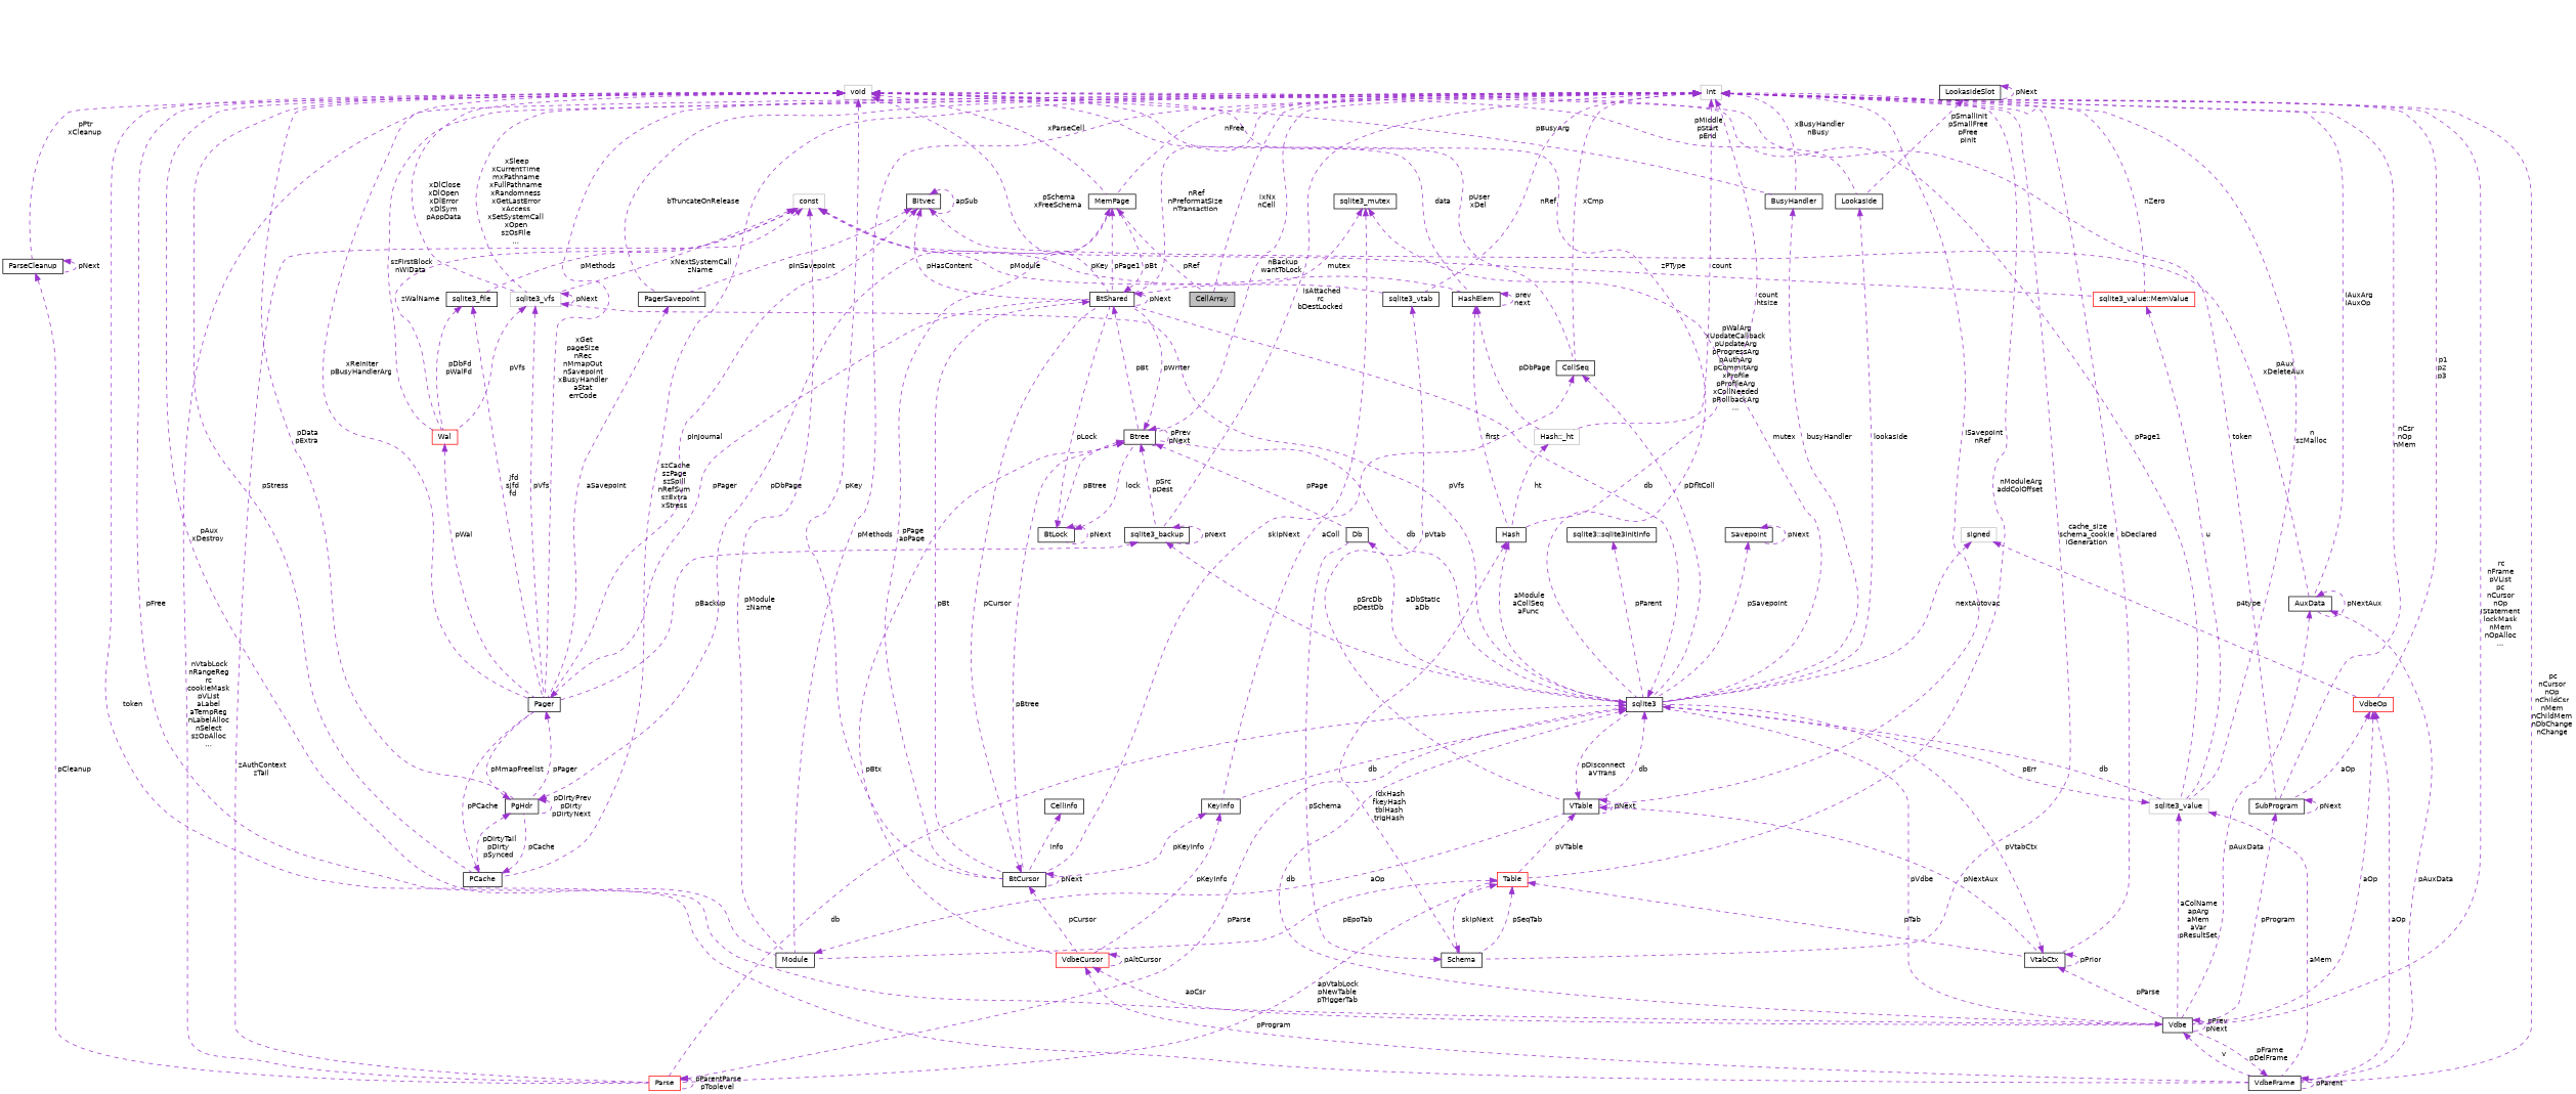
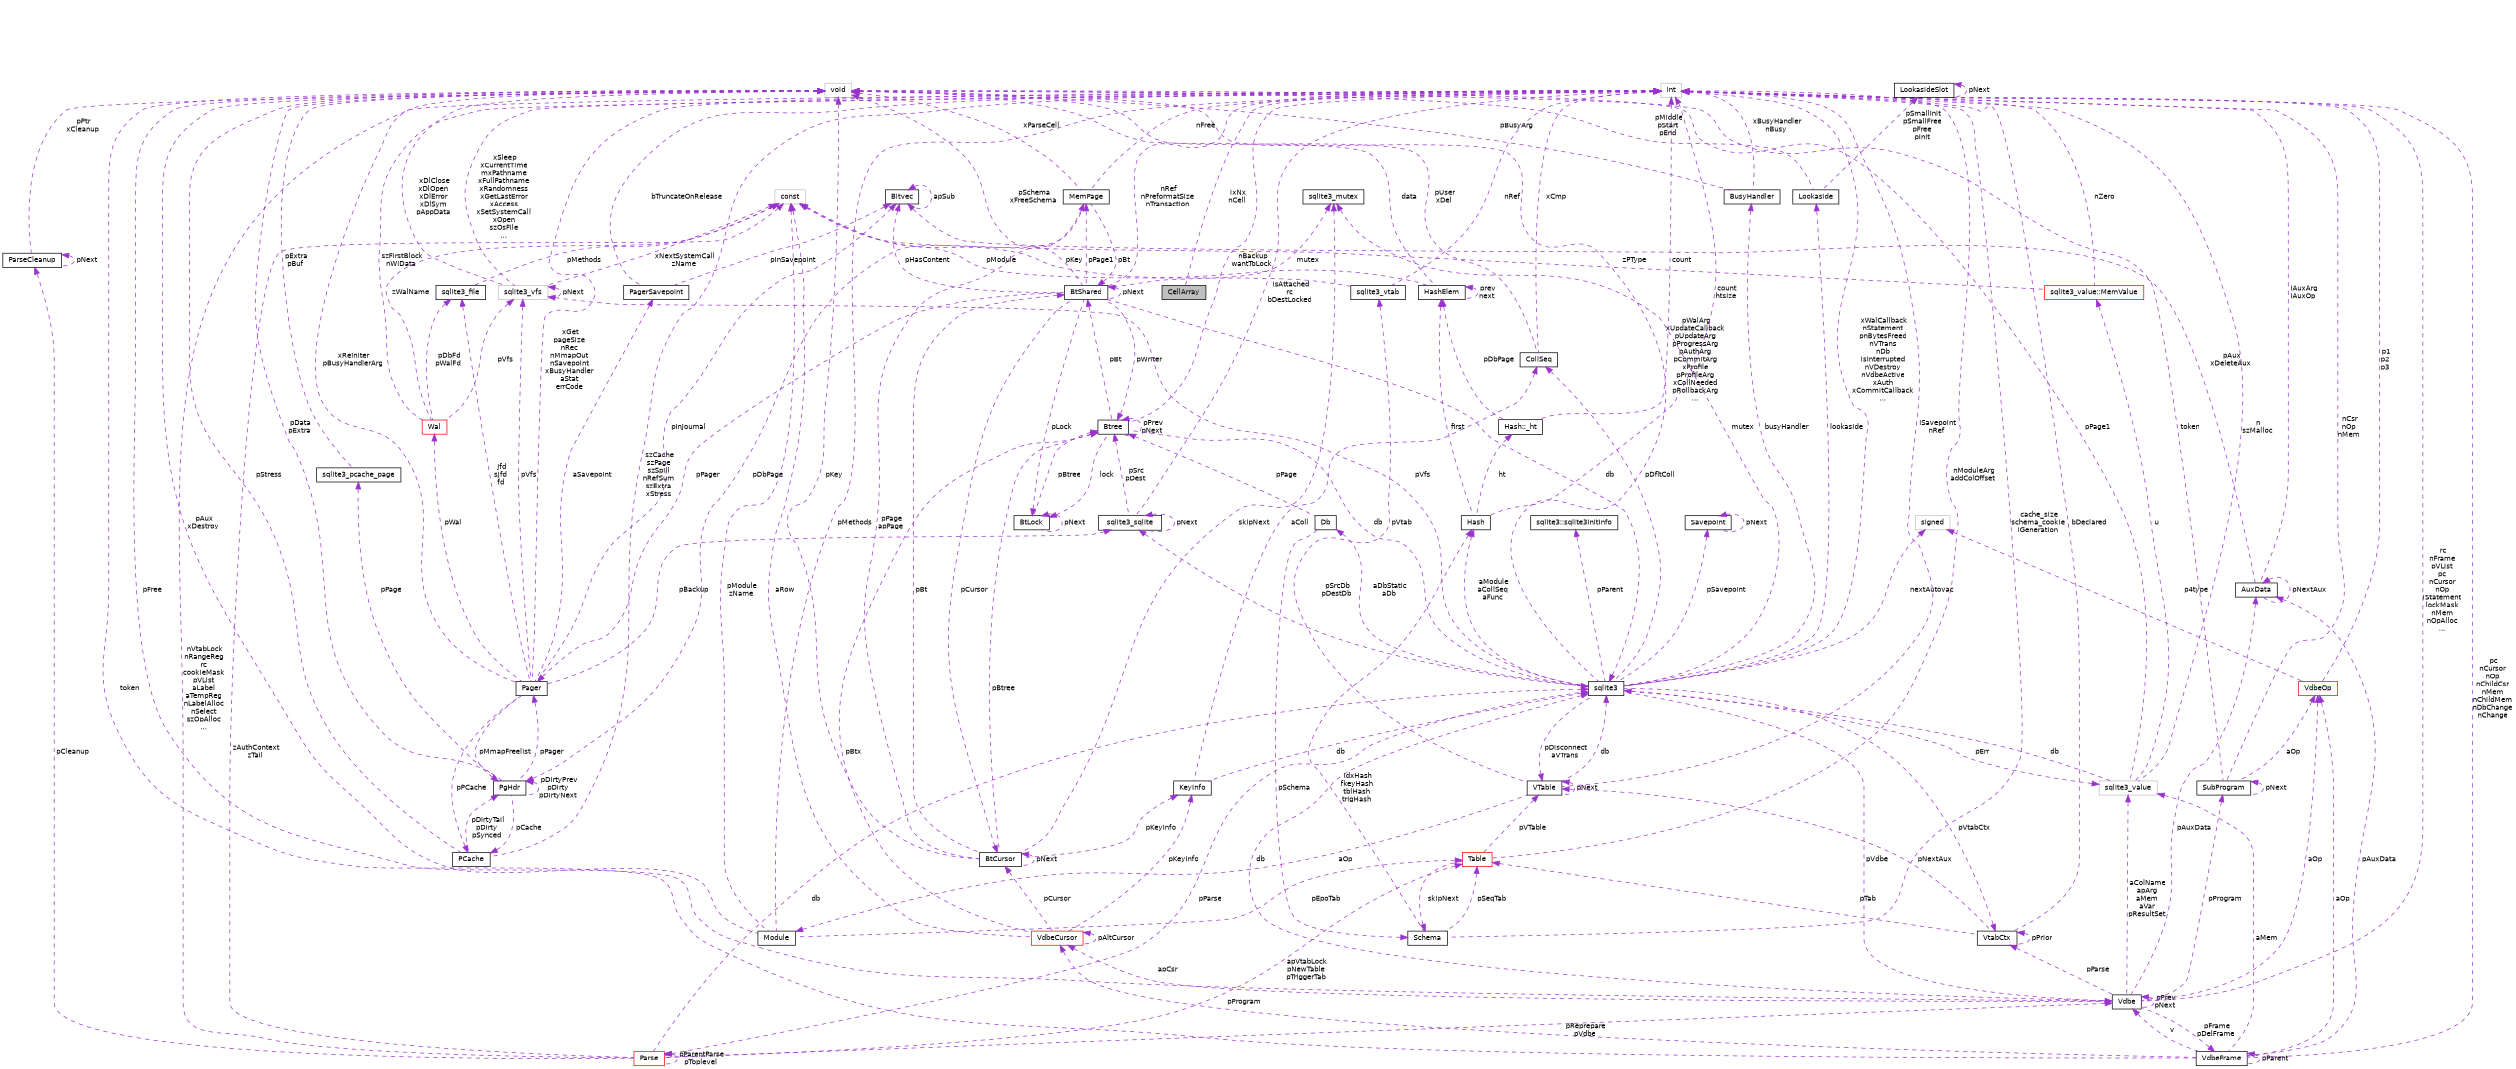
  digraph {
    node [color=black fillcolor=white fontname=Helvetica fontsize=10 shape=record style=filled]
    edge [color=darkorchid3 dir=back fontname=Helvetica fontsize=10 labelfontname=Helvetica labelfontsize=10 style=dashed]
    n1 [fillcolor=grey75 fontcolor=black height=0.2 label=CellArray width=0.4]
    n2 [height=0.2 label=MemPage width=0.4]
    n3 [height=0.2 label=BtShared width=0.4]
    n4 [height=0.2 label=BtCursor width=0.4]
    n5 [height=0.2 label=Btree width=0.4]
    n6 [color=red height=0.2 label=VdbeCursor width=0.4]
-   n7 [height=0.2 label=sqlite3_backup width=0.4]
+   n7 [height=0.2 label=sqlite3_sqlite width=0.4]
    n8 [height=0.2 label=BtLock width=0.4]
    n9 [height=0.2 label=Db width=0.4]
    n10 [height=0.2 label=Vdbe width=0.4]
    n11 [height=0.2 label=VdbeFrame width=0.4]
-   n12 [height=0.2 label=CellInfo width=0.4]
    n13 [color=grey75 height=0.2 label=void width=0.4]
    n14 [height=0.2 label=sqlite3 width=0.4]
    n15 [color=grey75 height=0.2 label=sqlite3_value width=0.4]
    n16 [height=0.2 label=SubProgram width=0.4]
    n17 [height=0.2 label=ParseCleanup width=0.4]
    n18 [height=0.2 label=HashElem width=0.4]
    n19 [height=0.2 label=Module width=0.4]
    n20 [height=0.2 label=Lookaside width=0.4]
    n21 [color=grey75 height=0.2 label=sqlite3_vfs width=0.4]
    n22 [height=0.2 label=BusyHandler width=0.4]
    n23 [height=0.2 label=CollSeq width=0.4]
    n24 [height=0.2 label=Pager width=0.4]
    n25 [height=0.2 label=PCache width=0.4]
    n26 [height=0.2 label=PgHdr width=0.4]
+   n27 [height=0.2 label=sqlite3_pcache_page width=0.4]
    n28 [color=red height=0.2 label=Parse width=0.4]
    n29 [height=0.2 label=VTable width=0.4]
    n30 [height=0.2 label=KeyInfo width=0.4]
    n31 [height=0.2 label=AuxData width=0.4]
    n32 [height=0.2 label=Hash width=0.4]
-   n33 [color=grey75 height=0.2 label="Hash::_ht" width=0.4]
+   n33 [height=0.2 label="Hash::_ht" width=0.4]
    n34 [color=red height=0.2 label=Wal width=0.4]
    n35 [color=grey75 height=0.2 label=int width=0.4]
    n36 [color=red height=0.2 label="sqlite3_value::MemValue" width=0.4]
    n37 [color=red height=0.2 label=VdbeOp width=0.4]
    n38 [color=red height=0.2 label=Table width=0.4]
    n39 [height=0.2 label=Schema width=0.4]
    n40 [height=0.2 label=sqlite3_vtab width=0.4]
    n41 [height=0.2 label=VtabCtx width=0.4]
    n42 [height=0.2 label=PagerSavepoint width=0.4]
    n43 [color=grey75 height=0.2 label=const width=0.4]
    n44 [height=0.2 label=sqlite3_file width=0.4]
    n45 [color=grey75 height=0.2 label=signed width=0.4]
    n46 [height=0.2 label=Savepoint width=0.4]
    n47 [height=0.2 label=LookasideSlot width=0.4]
    n48 [height=0.2 label=sqlite3_mutex width=0.4]
    n49 [height=0.2 label="sqlite3::sqlite3InitInfo" width=0.4]
    n50 [height=0.2 label=Bitvec width=0.4]
-   n2 -> n1 [label=" pRef"]
    n2 -> n3 [label=" pPage1"]
    n2 -> n4 [label=" pPage\napPage"]
    n3 -> n2 [label=" pBt"]
    n3 -> n3 [label=" pNext"]
    n3 -> n4 [label=" pBt"]
    n3 -> n5 [label=" pBt"]
    n4 -> n3 [label=" pCursor"]
    n4 -> n4 [label=" pNext"]
    n4 -> n6 [label=" pCursor"]
    n5 -> n3 [label=" pWriter"]
    n5 -> n4 [label=" pBtree"]
    n5 -> n5 [label=" pPrev\npNext"]
    n5 -> n6 [label=" pBtx"]
    n5 -> n7 [label=" pSrc\npDest"]
    n5 -> n8 [label=" pBtree"]
    n5 -> n9 [label=" pPage"]
    n6 -> n6 [label=" pAltCursor"]
    n6 -> n10 [label=" apCsr"]
    n6 -> n11 [label=" pProgram"]
    n7 -> n7 [label=" pNext"]
    n7 -> n14 [label=" pSrcDb\npDestDb"]
    n7 -> n24 [label=" pBackup"]
    n8 -> n3 [label=" pLock"]
    n8 -> n5 [label=" lock"]
    n8 -> n8 [label=" pNext"]
    n9 -> n14 [label=" aDbStatic\naDb"]
    n10 -> n10 [label=" pPrev\npNext"]
    n10 -> n11 [label=" v"]
    n10 -> n14 [label=" pVdbe"]
+   n10 -> n28 [label=" pReprepare\npVdbe"]
    n11 -> n10 [label=" pFrame\npDelFrame"]
    n11 -> n11 [label=" pParent"]
-   n12 -> n4 [label=" info"]
    n13 -> n2 [label=" xParseCell"]
    n13 -> n3 [label=" pSchema\nxFreeSchema"]
    n13 -> n4 [label=" pKey"]
    n13 -> n10 [label=" pFree"]
    n13 -> n11 [label=" token"]
    n13 -> n14 [label=" pWalArg\nxUpdateCallback\npUpdateArg\npProgressArg\npAuthArg\npCommitArg\nxProfile\npProfileArg\nxCollNeeded\npRollbackArg\n..."]
    n13 -> n15 [label=" pPage1"]
    n13 -> n16 [label=" token"]
    n13 -> n17 [label=" pPtr\nxCleanup"]
    n13 -> n18 [label=" data"]
    n13 -> n19 [label=" pAux\nxDestroy"]
    n13 -> n20 [label=" pMiddle\npStart\npEnd"]
    n13 -> n21 [label=" xDlClose\nxDlOpen\nxDlError\nxDlSym\npAppData"]
    n13 -> n22 [label=" pBusyArg"]
    n13 -> n23 [label=" pUser\nxDel"]
    n13 -> n24 [label=" xReiniter\npBusyHandlerArg"]
    n13 -> n25 [label=" pStress"]
    n13 -> n26 [label=" pData\npExtra"]
+   n13 -> n27 [label=" pExtra\npBuf"]
    n14 -> n3 [label=" db"]
    n14 -> n5 [label=" db"]
    n14 -> n10 [label=" db"]
    n14 -> n15 [label=" db"]
    n14 -> n28 [label=" db"]
    n14 -> n29 [label=" db"]
    n14 -> n30 [label=" db"]
    n15 -> n10 [label=" aColName\napArg\naMem\naVar\npResultSet"]
    n15 -> n11 [label=" aMem"]
    n15 -> n14 [label=" pErr"]
    n16 -> n10 [label=" pProgram"]
    n16 -> n16 [label=" pNext"]
    n17 -> n17 [label=" pNext"]
    n17 -> n28 [label=" pCleanup"]
    n18 -> n18 [label=" prev\nnext"]
    n18 -> n32 [label=" first"]
    n18 -> n33 [label=" pDbPage"]
    n19 -> n29 [label=" aOp"]
    n20 -> n14 [label=" lookaside"]
    n21 -> n14 [label=" pVfs"]
    n21 -> n21 [label=" pNext"]
    n21 -> n24 [label=" pVfs"]
    n21 -> n34 [label=" pVfs"]
    n22 -> n14 [label=" busyHandler"]
    n23 -> n14 [label=" pDfltColl"]
    n23 -> n30 [label=" aColl"]
    n24 -> n3 [label=" pPager"]
    n24 -> n26 [label=" pPager"]
    n25 -> n24 [label=" pPCache"]
    n25 -> n26 [label=" pCache"]
    n26 -> n2 [label=" pDbPage"]
    n26 -> n24 [label=" pMmapFreelist"]
    n26 -> n25 [label=" pDirtyTail\npDirty\npSynced"]
    n26 -> n26 [label=" pDirtyPrev\npDirty\npDirtyNext"]
+   n27 -> n26 [label=" pPage"]
    n28 -> n14 [label=" pParse"]
    n28 -> n28 [label=" pParentParse\npToplevel"]
    n29 -> n14 [label=" pDisconnect\naVTrans"]
    n29 -> n29 [label=" pNext"]
    n29 -> n38 [label=" pVTable"]
    n29 -> n41 [label=" pNextAux"]
    n30 -> n4 [label=" pKeyInfo"]
    n30 -> n6 [label=" pKeyInfo"]
    n31 -> n10 [label=" pAuxData"]
    n31 -> n11 [label=" pAuxData"]
    n31 -> n31 [label=" pNextAux"]
    n32 -> n14 [label=" aModule\naCollSeq\naFunc"]
    n32 -> n39 [label=" idxHash\nfkeyHash\ntblHash\ntrigHash"]
    n33 -> n32 [label=" ht"]
    n34 -> n24 [label=" pWal"]
    n35 -> n1 [label=" ixNx\nnCell"]
    n35 -> n2 [label=" nFree"]
    n35 -> n3 [label=" nRef\nnPreformatSize\nnTransaction"]
    n35 -> n5 [label=" nBackup\nwantToLock"]
    n35 -> n7 [label=" isAttached\nrc\nbDestLocked"]
    n35 -> n10 [label=" rc\nnFrame\npVList\npc\nnCursor\nnOp\niStatement\nlockMask\nnMem\nnOpAlloc\n..."]
    n35 -> n11 [label=" pc\nnCursor\nnOp\nnChildCsr\nnMem\nnChildMem\nnDbChange\nnChange"]
+   n35 -> n14 [label=" xWalCallback\nnStatement\npnBytesFreed\nnVTrans\nnDb\nisInterrupted\nnVDestroy\nnVdbeActive\nxAuth\nxCommitCallback\n..."]
    n35 -> n15 [label=" n\nszMalloc"]
    n35 -> n16 [label=" nCsr\nnOp\nnMem"]
    n35 -> n19 [label=" pMethods"]
    n35 -> n21 [label=" xSleep\nxCurrentTime\nmxPathname\nxFullPathname\nxRandomness\nxGetLastError\nxAccess\nxSetSystemCall\nxOpen\nszOsFile\n..."]
    n35 -> n22 [label=" xBusyHandler\nnBusy"]
    n35 -> n23 [label=" xCmp"]
    n35 -> n24 [label=" xGet\npageSize\nnRec\nnMmapOut\nnSavepoint\nxBusyHandler\naStat\nerrCode"]
    n35 -> n25 [label=" szCache\nszPage\nszSpill\nnRefSum\nszExtra\nxStress"]
    n35 -> n28 [label=" nVtabLock\nnRangeReg\nrc\ncookieMask\npVList\naLabel\naTempReg\nnLabelAlloc\nnSelect\nszOpAlloc\n..."]
    n35 -> n29 [label=" iSavepoint\nnRef"]
    n35 -> n31 [label=" iAuxArg\niAuxOp"]
    n35 -> n32 [label=" count\nhtsize"]
    n35 -> n33 [label=" count"]
    n35 -> n34 [label=" szFirstBlock\nnWiData"]
    n35 -> n36 [label=" nZero"]
    n35 -> n37 [label=" p1\np2\np3"]
    n35 -> n38 [label=" nModuleArg\naddColOffset"]
    n35 -> n39 [label=" cache_size\nschema_cookie\niGeneration"]
    n35 -> n40 [label=" nRef"]
    n35 -> n41 [label=" bDeclared"]
    n35 -> n42 [label=" bTruncateOnRelease"]
    n36 -> n15 [label=" u"]
    n37 -> n10 [label=" aOp"]
    n37 -> n11 [label=" aOp"]
    n37 -> n16 [label=" aOp"]
    n38 -> n19 [label=" pEpoTab"]
    n38 -> n28 [label=" apVtabLock\npNewTable\npTriggerTab"]
    n38 -> n39 [label=" pSeqTab"]
    n38 -> n41 [label=" pTab"]
    n39 -> n9 [label=" pSchema"]
    n39 -> n38 [label=" skipNext"]
    n40 -> n29 [label=" pVtab"]
    n41 -> n10 [label=" pParse"]
    n41 -> n14 [label=" pVtabCtx"]
    n41 -> n41 [label=" pPrior"]
    n42 -> n24 [label=" aSavepoint"]
+   n43 -> n6 [label=" aRow"]
    n43 -> n18 [label=" pKey"]
    n43 -> n19 [label=" pModule\nzName"]
    n43 -> n21 [label=" xNextSystemCall\nzName"]
    n43 -> n28 [label=" zAuthContext\nzTail"]
    n43 -> n34 [label=" zWalName"]
    n43 -> n36 [label=" zPType"]
    n43 -> n40 [label=" pModule"]
    n43 -> n44 [label=" pMethods"]
    n44 -> n24 [label=" jfd\nsjfd\nfd"]
    n44 -> n34 [label=" pDbFd\npWalFd"]
    n45 -> n14 [label=" nextAutovac"]
    n45 -> n37 [label=" p4type"]
    n46 -> n14 [label=" pSavepoint"]
    n46 -> n46 [label=" pNext"]
    n47 -> n20 [label=" pSmallInit\npSmallFree\npFree\npInit"]
    n47 -> n47 [label=" pNext"]
    n48 -> n3 [label=" mutex"]
    n48 -> n4 [label=" skipNext"]
    n48 -> n14 [label=" mutex"]
    n49 -> n14 [label=" pParent"]
    n50 -> n3 [label=" pHasContent"]
    n50 -> n24 [label=" pInJournal"]
    n50 -> n31 [label=" pAux\nxDeleteAux"]
    n50 -> n42 [label=" pInSavepoint"]
    n50 -> n50 [label=" apSub"]
  }
